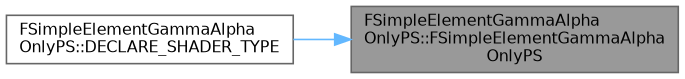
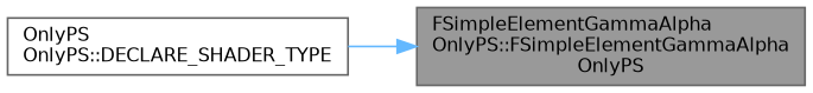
  digraph {
    rankdir=RL
    node [fontname=Helvetica fontsize=10 shape=box style=filled]
    n1 [color=gray40 fillcolor=grey60 fontcolor=black height=0.2 label="FSimpleElementGammaAlpha\lOnlyPS::FSimpleElementGammaAlpha\lOnlyPS" width=0.4]
-   n2 [color=grey40 fillcolor=white height=0.2 label="FSimpleElementGammaAlpha\lOnlyPS::DECLARE_SHADER_TYPE" width=0.4]
+   n2 [color=grey40 fillcolor=white height=0.2 label="OnlyPS\lOnlyPS::DECLARE_SHADER_TYPE" width=0.4]
    n1 -> n2 [color=steelblue1 dir=back fontname=Helvetica fontsize=10 labelfontname=Helvetica labelfontsize=10 style=solid]
  }
